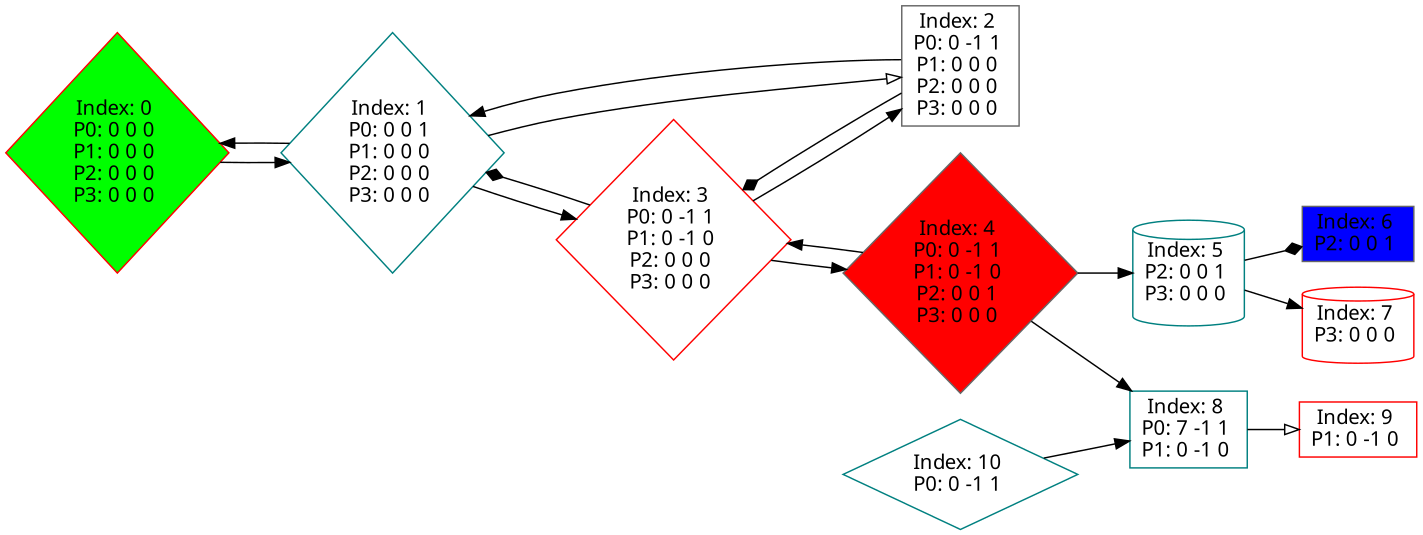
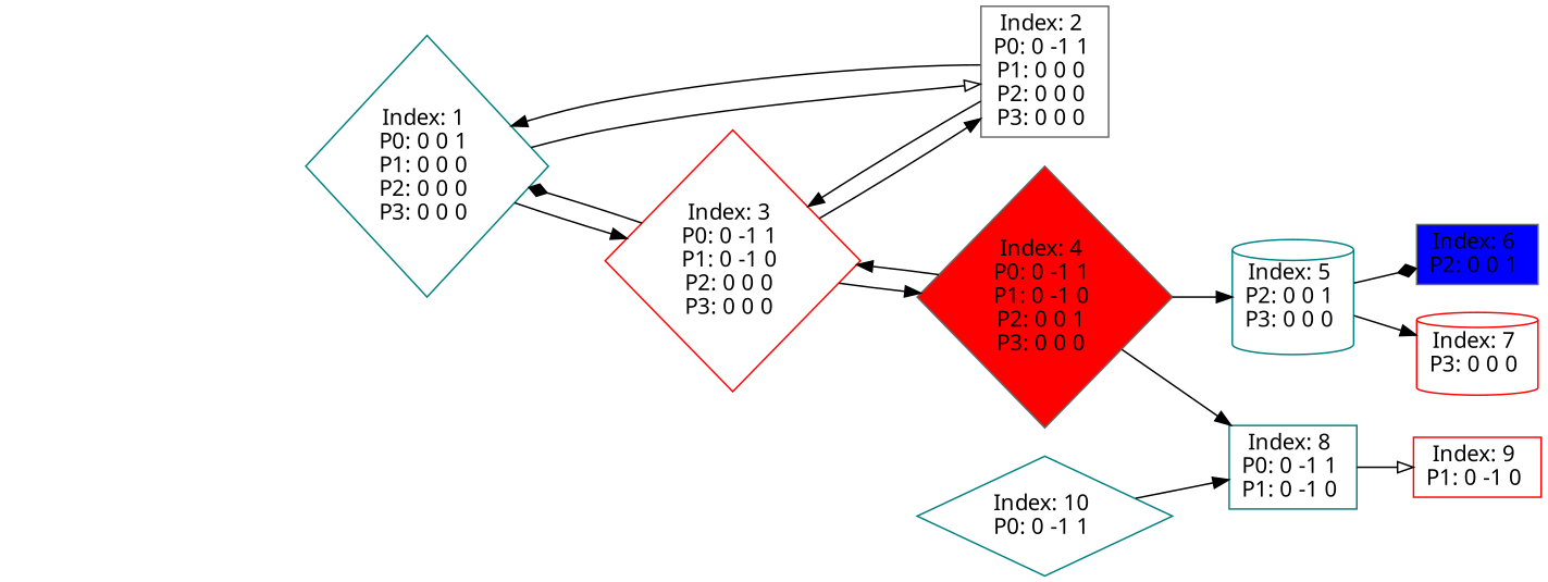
  digraph {
    color=black
    fontname="Noto Sans"
    rankdir=LR
    node [color=red fontname="Noto Sans" shape=diamond]
    edge [arrowhead=normal fontname="Noto Sans"]
-   n1 [fillcolor=green label="Index: 0 \nP0: 0 0 0 \nP1: 0 0 0 \nP2: 0 0 0 \nP3: 0 0 0 \n" style=filled]
    n2 [color=teal label="Index: 1 \nP0: 0 0 1 \nP1: 0 0 0 \nP2: 0 0 0 \nP3: 0 0 0 \n"]
    n3 [color=gray40 label="Index: 2 \nP0: 0 -1 1 \nP1: 0 0 0 \nP2: 0 0 0 \nP3: 0 0 0 \n" shape=box]
    n4 [label="Index: 3 \nP0: 0 -1 1 \nP1: 0 -1 0 \nP2: 0 0 0 \nP3: 0 0 0 \n"]
    n5 [color=gray40 fillcolor=red label="Index: 4 \nP0: 0 -1 1 \nP1: 0 -1 0 \nP2: 0 0 1 \nP3: 0 0 0 \n" style=filled]
    n6 [color=teal label="Index: 5 \nP2: 0 0 1 \nP3: 0 0 0 \n" shape=cylinder]
-   n7 [color=teal label="Index: 8 \nP0: 7 -1 1 \nP1: 0 -1 0 \n" shape=box]
+   n7 [color=teal label="Index: 8 \nP0: 0 -1 1 \nP1: 0 -1 0 \n" shape=box]
    n8 [color=gray40 fillcolor=blue label="Index: 6 \nP2: 0 0 1 \n" shape=box style=filled]
    n9 [label="Index: 7 \nP3: 0 0 0 \n" shape=cylinder]
    n10 [label="Index: 9 \nP1: 0 -1 0 \n" shape=box]
    n11 [color=teal label="Index: 10 \nP0: 0 -1 1 \n"]
-   n1 -> n2
-   n2 -> n1
    n2 -> n3 [arrowhead=onormal]
    n2 -> n4
    n3 -> n2
-   n3 -> n4 [arrowhead=diamond]
+   n3 -> n4
    n4 -> n2 [arrowhead=diamond]
    n4 -> n3
    n4 -> n5
    n5 -> n4
    n5 -> n6
    n5 -> n7
    n6 -> n8 [arrowhead=diamond]
    n6 -> n9
    n7 -> n10 [arrowhead=onormal]
    n11 -> n7
  }
